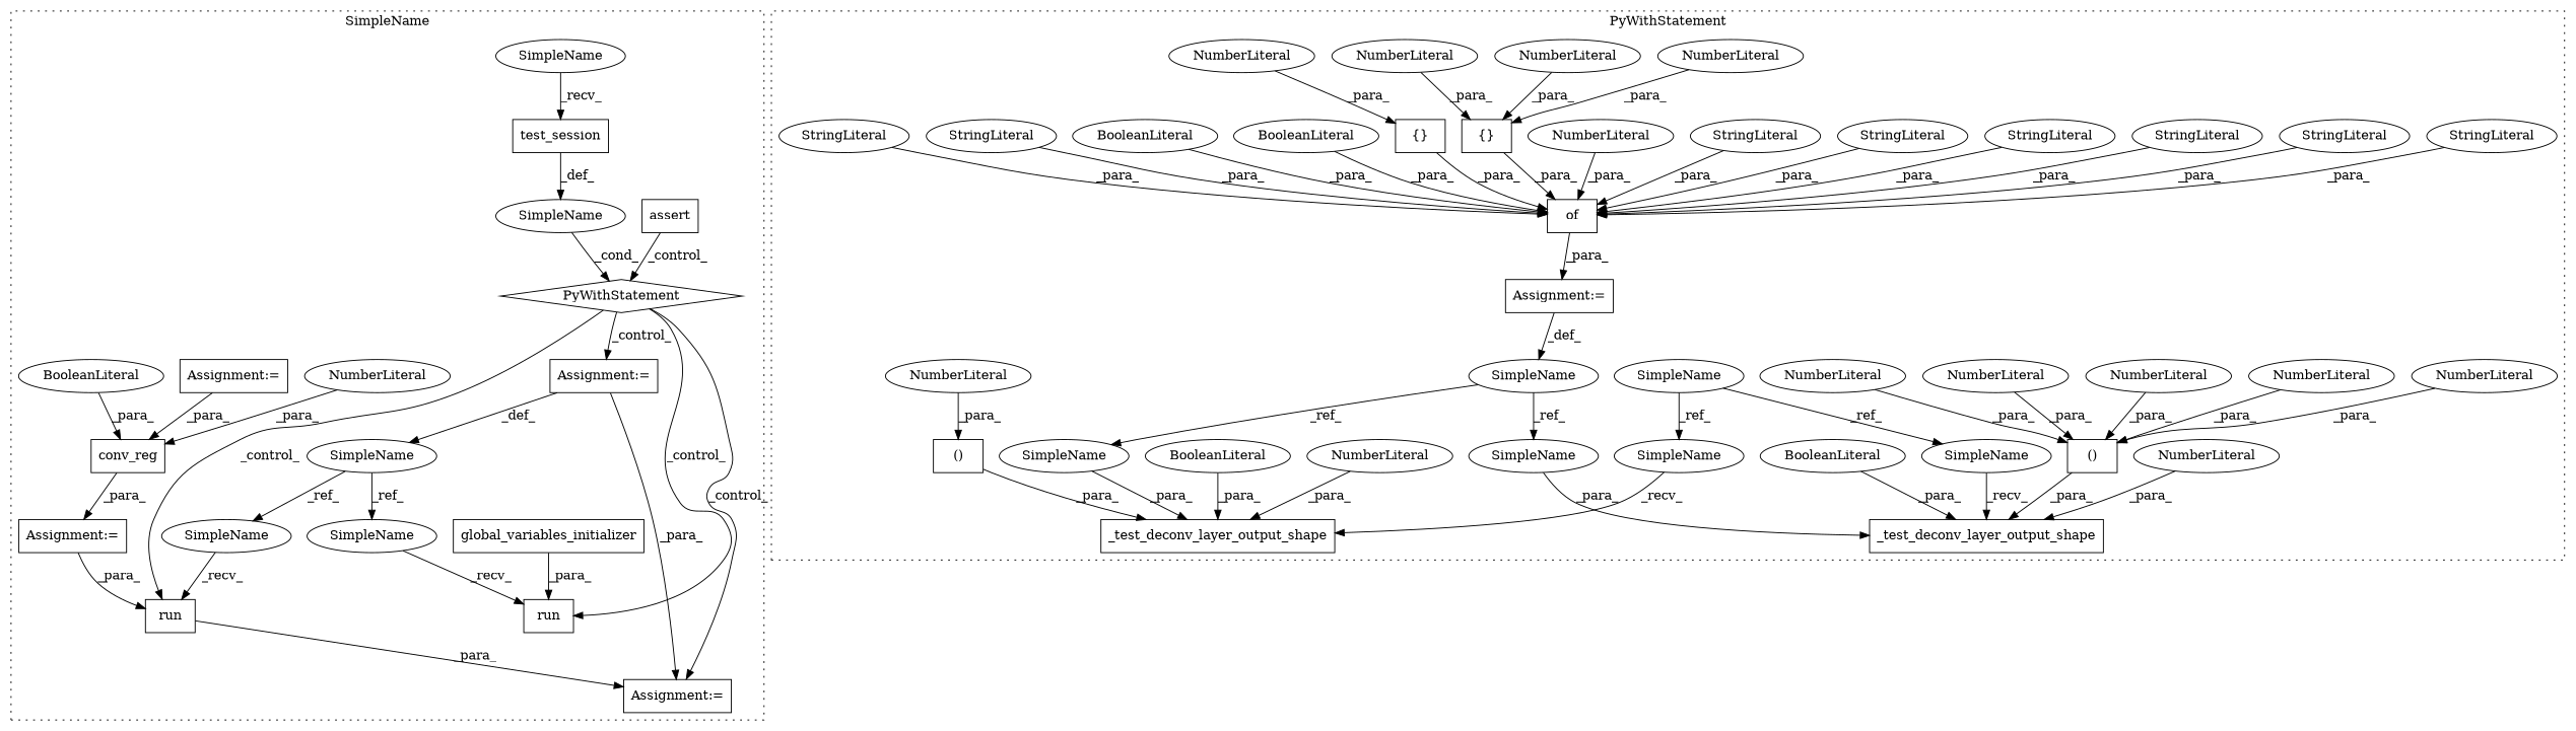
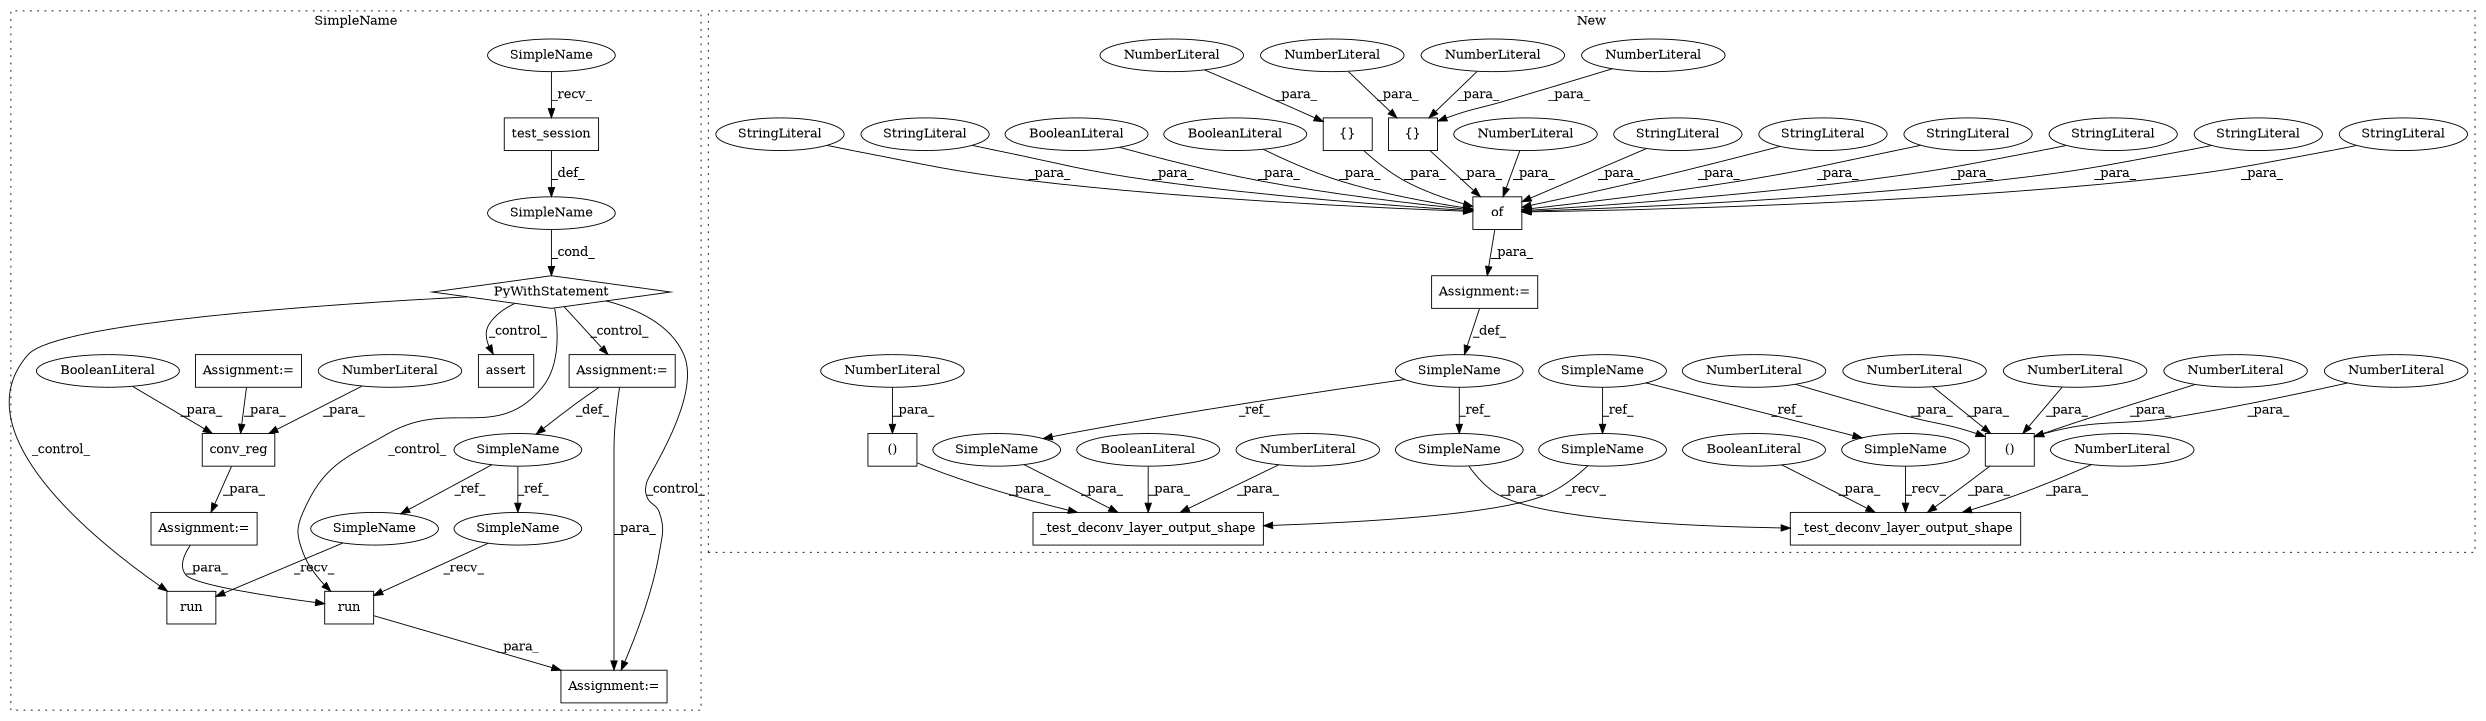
  digraph {
    node [a=34 l=4 s=7162 shape=ellipse]
    n1 [a=32 l="9,1" label=conv_reg s="7069,7091" shape=box]
    n2 [a=32 l="4,1" label=run s="7245,7261" shape=box]
    n3 [a=42 label=SimpleName l="" s=""]
    n4 [a=104 l="10,2" label=PyWithStatement s="7119,7148" shape=diamond]
    n5 [a=32 l="4,1" label=run s="7179,7224" shape=box]
    n6 [a=42 label=SimpleName]
    n7 [a=32 l=14 label=test_session s=7134 shape=box]
-   n8 [a=32 l=30 label=global_variables_initializer s=7194 shape=box]
    n9 [a=7 l=1 label="Assignment:=" s=7068 shape=box]
    n10 [a=7 label="Assignment:=" shape=box]
    n11 [a=7 l=1 label="Assignment:=" s=7239 shape=box]
    n12 [a=7 l=1 label="Assignment:=" s=6927 shape=box]
    n13 [a=32 l="22,1" label=assert s="7275,7372" shape=box]
    n14 [a=9 label=BooleanLiteral s=7083]
    n15 [l=3 label=NumberLiteral s=7088]
    n16 [a=42 label=SimpleName s=7240]
    n17 [a=42 label=SimpleName s=7174]
    n18 [a=42 label=SimpleName s=7129]
    n19 [a=32 l="32,1" label=_test_deconv_layer_output_shape s="7202,7324" shape=box]
    n20 [a=106 l=61 label="()" s=7253 shape=box]
    n21 [l=1 label=NumberLiteral s=7234]
    n22 [l=1 label=NumberLiteral s=7253]
    n23 [l=2 label=NumberLiteral s=7312]
    n24 [l=2 label=NumberLiteral s=7297]
    n25 [l=2 label=NumberLiteral s=7267]
    n26 [a=32 l="3,1" label=of s="7010,7190" shape=box]
    n27 [a=45 l=11 label=StringLiteral s=7089]
    n28 [a=45 l=9 label=StringLiteral s=7107]
    n29 [a=45 l=11 label=StringLiteral s=7122]
    n30 [a=45 l=15 label=StringLiteral s=7142]
    n31 [a=45 l=8 label=StringLiteral s=7063]
    n32 [a=45 l=13 label=StringLiteral s=7032]
    n33 [a=32 l="32,1" label=_test_deconv_layer_output_shape s="7336,7459" shape=box]
    n34 [a=106 l=61 label="()" s=7387 shape=box]
    n35 [l=3 label=NumberLiteral s=7456]
    n36 [l=2 label=NumberLiteral s=7282]
    n37 [a=42 label=SimpleName s=6932]
    n38 [a=9 label=BooleanLiteral s=7316]
    n39 [a=9 l=5 label=BooleanLiteral s=7450]
    n40 [l=2 label=NumberLiteral s=7029]
    n41 [a=4 l="1,1" label="{}" s="7081,7087" shape=box]
    n42 [l=1 label=NumberLiteral s=7086]
    n43 [l=1 label=NumberLiteral s=7084]
    n44 [a=4 l="1,1" label="{}" s="7055,7061" shape=box]
    n45 [l=1 label=NumberLiteral s=7082]
    n46 [l=1 label=NumberLiteral s=7056]
    n47 [a=9 l=5 label=BooleanLiteral s=7101]
    n48 [a=9 label=BooleanLiteral s=7117]
    n49 [a=42 l=11 label=SimpleName s=6994]
    n50 [a=7 l=1 label="Assignment:=" s=7005 shape=box]
    n51 [a=45 l=7 label=StringLiteral s=7134]
    n52 [a=45 l=15 label=StringLiteral s=7013]
    n53 [l=2 label=NumberLiteral s=7416]
    n54 [a=42 l=11 label=SimpleName s=7370]
    n55 [a=42 l=11 label=SimpleName s=7236]
    n56 [a=42 label=SimpleName s=7197]
    n57 [a=42 label=SimpleName s=7331]
    subgraph cluster_1 {
      label=SimpleName
      style=dotted
      n1
      n2
      n3
      n4
      n5
      n6
      n7
-     n8
      n9
      n10
      n11
      n12
      n13
      n14
      n15
      n16
      n17
      n18
    }
    subgraph cluster_2 {
-     label=PyWithStatement
+     label=New
      style=dotted
      n19
      n20
      n21
      n22
      n23
      n24
      n25
      n26
      n27
      n28
      n29
      n30
      n31
      n32
      n33
      n34
      n35
      n36
      n37
      n38
      n39
      n40
      n41
      n42
      n43
      n44
      n45
      n46
      n47
      n48
      n49
      n50
      n51
      n52
      n53
      n54
      n55
      n56
      n57
    }
    n1 -> n9 [label=_para_]
    n2 -> n11 [label=_para_]
    n3 -> n4 [label=_cond_]
    n4 -> n2 [label=_control_]
    n4 -> n5 [label=_control_]
    n4 -> n10 [label=_control_]
    n4 -> n11 [label=_control_]
-   n13 -> n4 [label=_control_]
+   n4 -> n13 [label=_control_]
    n6 -> n16 [label=_ref_]
    n6 -> n17 [label=_ref_]
    n7 -> n3 [label=_def_]
-   n8 -> n5 [label=_para_]
    n9 -> n2 [label=_para_]
    n10 -> n6 [label=_def_]
    n10 -> n11 [label=_para_]
    n12 -> n1 [label=_para_]
    n14 -> n1 [label=_para_]
    n15 -> n1 [label=_para_]
    n16 -> n2 [label=_recv_]
    n17 -> n5 [label=_recv_]
    n18 -> n7 [label=_recv_]
    n20 -> n19 [label=_para_]
    n21 -> n19 [label=_para_]
    n22 -> n20 [label=_para_]
    n23 -> n20 [label=_para_]
    n24 -> n20 [label=_para_]
    n25 -> n20 [label=_para_]
    n26 -> n50 [label=_para_]
    n27 -> n26 [label=_para_]
    n28 -> n26 [label=_para_]
    n29 -> n26 [label=_para_]
    n30 -> n26 [label=_para_]
    n31 -> n26 [label=_para_]
    n32 -> n26 [label=_para_]
    n34 -> n33 [label=_para_]
    n35 -> n33 [label=_para_]
    n36 -> n20 [label=_para_]
    n37 -> n56 [label=_ref_]
    n37 -> n57 [label=_ref_]
    n38 -> n19 [label=_para_]
    n39 -> n33 [label=_para_]
    n40 -> n26 [label=_para_]
    n41 -> n26 [label=_para_]
    n42 -> n41 [label=_para_]
    n43 -> n41 [label=_para_]
    n44 -> n26 [label=_para_]
    n45 -> n41 [label=_para_]
    n46 -> n44 [label=_para_]
    n47 -> n26 [label=_para_]
    n48 -> n26 [label=_para_]
    n49 -> n54 [label=_ref_]
    n49 -> n55 [label=_ref_]
    n50 -> n49 [label=_def_]
    n51 -> n26 [label=_para_]
    n52 -> n26 [label=_para_]
    n53 -> n34 [label=_para_]
    n54 -> n33 [label=_para_]
    n55 -> n19 [label=_para_]
    n56 -> n19 [label=_recv_]
    n57 -> n33 [label=_recv_]
  }
